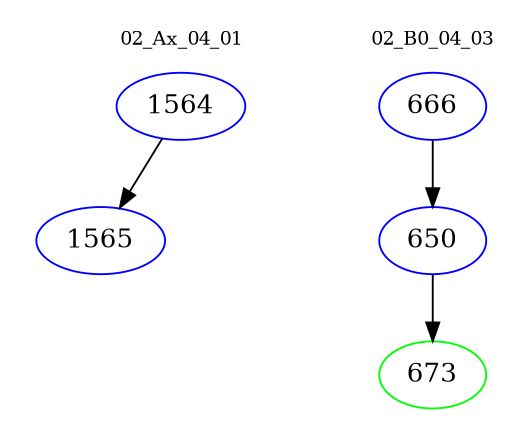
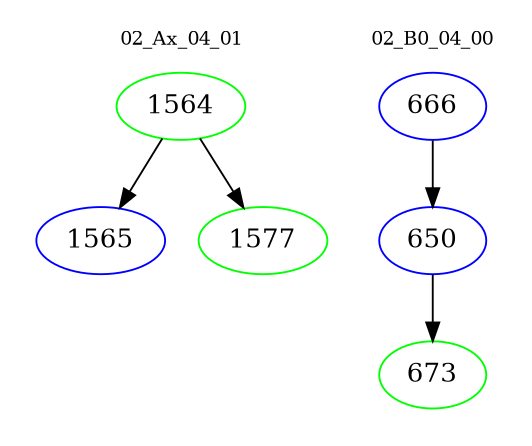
  digraph {
    node [color=blue]
    edge [color=black]
-   n1 [label=1564]
+   n1 [color=green label=1564]
    n2 [label=1565]
+   n3 [color=green label=1577]
    n4 [label=650]
    n5 [label=666]
    n6 [color=green label=673]
    subgraph cluster_1 {
      color=white
      fontsize=10
      label="02_Ax_04_01"
      n1
      n2
+     n3
    }
    subgraph cluster_2 {
      color=white
      fontsize=10
-     label="02_B0_04_03"
+     label="02_B0_04_00"
      n4
      n5
      n6
    }
    n1 -> n2
+   n1 -> n3
    n4 -> n6
    n5 -> n4
  }
